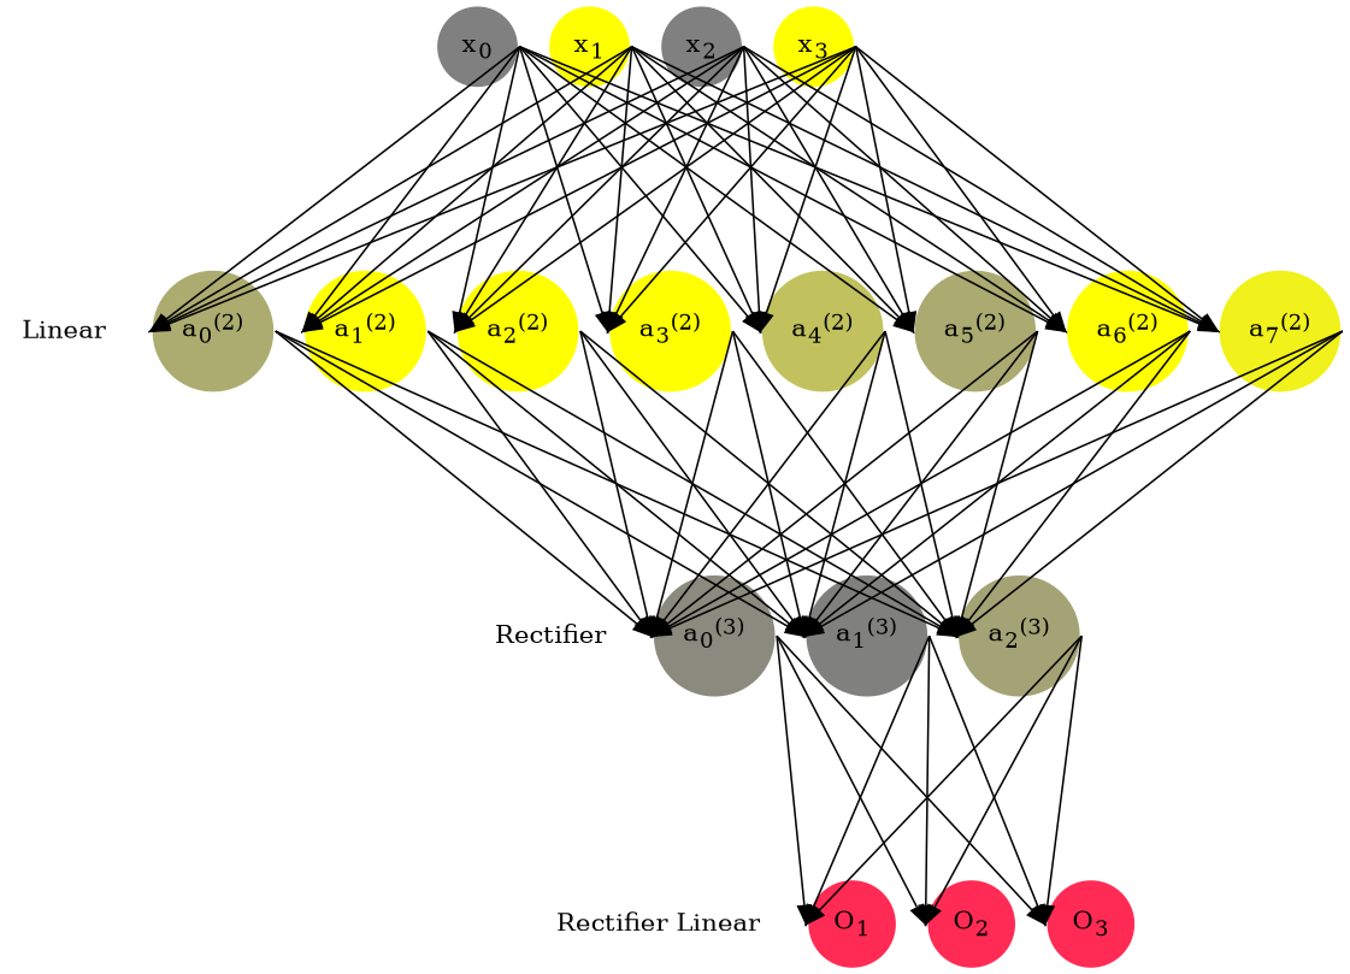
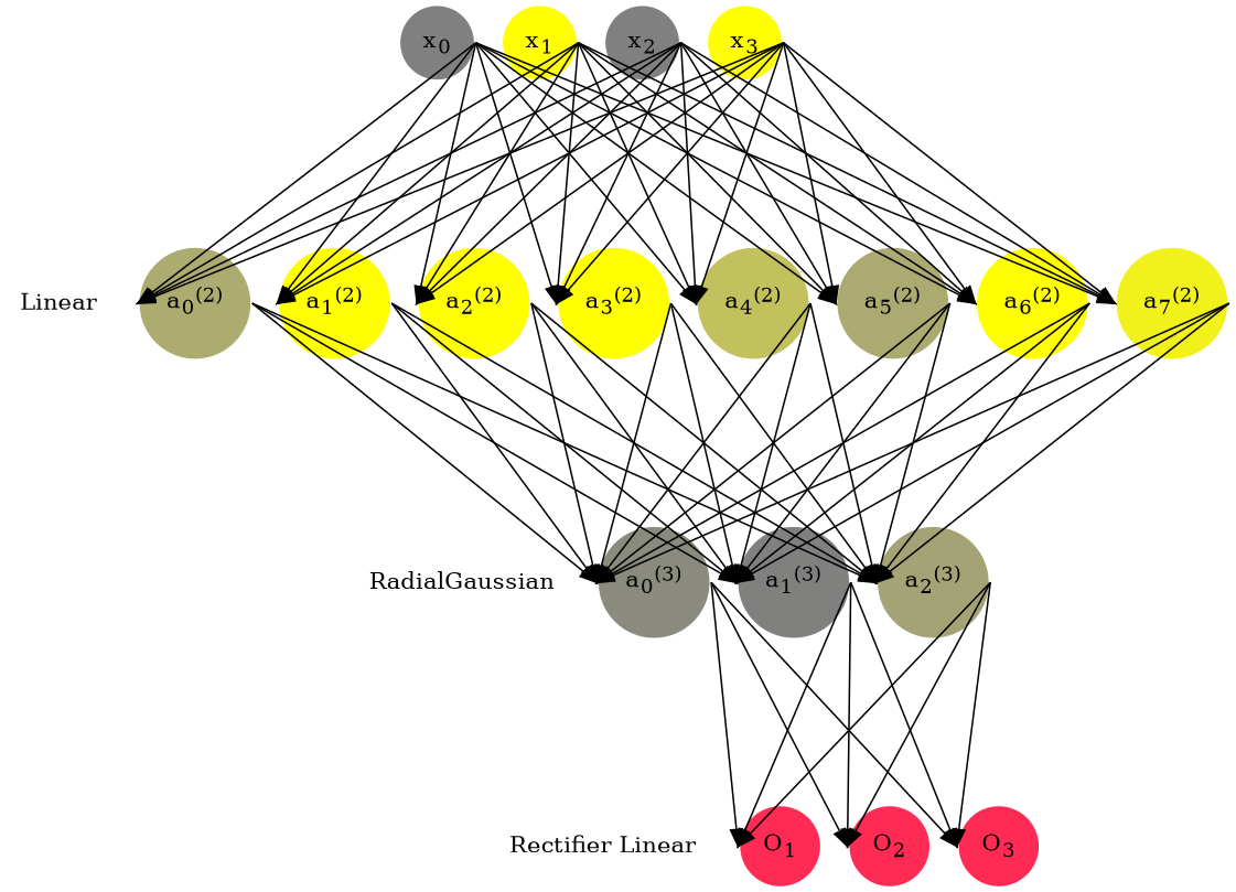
  digraph {
    rankdir=TB
    ranksep=1.4
    splines=false
    node [shape=circle style=filled]
    edge [headport=w style=solid tailport=e]
    n1 [color="0.1667, 0.0, 0.5" fillcolor="0.1667, 0.0, 0.5" label=<x<sub>0</sub>>]
    n2 [color="0.1667, 1.0, 1.0" fillcolor="0.1667, 1.0, 1.0" label=<x<sub>1</sub>>]
    n3 [color="0.1667, 0.0, 0.5" fillcolor="0.1667, 0.0, 0.5" label=<x<sub>2</sub>>]
    n4 [color="0.1667, 1.0, 1.0" fillcolor="0.1667, 1.0, 1.0" label=<x<sub>3</sub>>]
    n5 [color="0.1667, 0.346192, 0.673096" fillcolor="0.1667, 0.346192, 0.673096" label=<a<sub>0</sub><sup>(2)</sup>>]
    n6 [color="0.1667, 1.210719, 1.105360" fillcolor="0.1667, 1.210719, 1.105360" label=<a<sub>1</sub><sup>(2)</sup>>]
    n7 [color="0.1667, 1.222400, 1.111200" fillcolor="0.1667, 1.222400, 1.111200" label=<a<sub>2</sub><sup>(2)</sup>>]
    n8 [color="0.1667, 2.897725, 1.948862" fillcolor="0.1667, 2.897725, 1.948862" label=<a<sub>3</sub><sup>(2)</sup>>]
    n9 [color="0.1667, 0.509918, 0.754959" fillcolor="0.1667, 0.509918, 0.754959" label=<a<sub>4</sub><sup>(2)</sup>>]
    n10 [color="0.1667, 0.335261, 0.667630" fillcolor="0.1667, 0.335261, 0.667630" label=<a<sub>5</sub><sup>(2)</sup>>]
    n11 [color="0.1667, 2.319138, 1.659569" fillcolor="0.1667, 2.319138, 1.659569" label=<a<sub>6</sub><sup>(2)</sup>>]
    n12 [color="0.1667, 0.884977, 0.942489" fillcolor="0.1667, 0.884977, 0.942489" label=<a<sub>7</sub><sup>(2)</sup>>]
    n13 [color="0.1667, 0.079156, 0.539578" fillcolor="0.1667, 0.079156, 0.539578" label=<a<sub>0</sub><sup>(3)</sup>>]
    n14 [color="0.1667, 0.004140, 0.502070" fillcolor="0.1667, 0.004140, 0.502070" label=<a<sub>1</sub><sup>(3)</sup>>]
    n15 [color="0.1667, 0.274132, 0.637066" fillcolor="0.1667, 0.274132, 0.637066" label=<a<sub>2</sub><sup>(3)</sup>>]
    n16 [color="0.9667, 0.83, 1.0" fillcolor="0.9667, 0.83, 1.0" label=<O<sub>1</sub>>]
    n17 [color="0.9667, 0.83, 1.0" fillcolor="0.9667, 0.83, 1.0" label=<O<sub>2</sub>>]
    n18 [color="0.9667, 0.83, 1.0" fillcolor="0.9667, 0.83, 1.0" label=<O<sub>3</sub>>]
    n19 [label=Linear shape=plaintext style=""]
-   n20 [label=Rectifier shape=plaintext style=""]
+   n20 [label=RadialGaussian shape=plaintext style=""]
    n21 [label="Rectifier Linear" shape=plaintext style=""]
    subgraph sub_1 {
      n1
    }
    subgraph sub_2 {
      n2
    }
    subgraph sub_3 {
      n3
    }
    subgraph sub_4 {
      n4
    }
    subgraph sub_5 {
      n5
    }
    subgraph sub_6 {
      n6
    }
    subgraph sub_7 {
      n7
    }
    subgraph sub_8 {
      n8
    }
    subgraph sub_9 {
      n9
    }
    subgraph sub_10 {
      n10
    }
    subgraph sub_11 {
      n11
    }
    subgraph sub_12 {
      n12
    }
    subgraph sub_13 {
      n13
    }
    subgraph sub_14 {
      n14
    }
    subgraph sub_15 {
      n15
    }
    subgraph sub_16 {
      n16
    }
    subgraph sub_17 {
      n17
    }
    subgraph sub_18 {
      n18
    }
    subgraph sub_19 {
      rank=same
      n1
      n2
      n3
      n4
    }
    subgraph sub_20 {
      rank=same
      n5
      n6
      n7
      n8
      n9
      n10
      n11
      n12
    }
    subgraph sub_21 {
      rank=same
      n13
      n14
      n15
    }
    subgraph sub_22 {
      rank=same
      n16
      n17
      n18
    }
    subgraph sub_23 {
      rank=same
      n5
      n19
    }
    subgraph sub_24 {
      rank=same
      n13
      n20
    }
    subgraph sub_25 {
      rank=same
      n16
      n21
    }
    n1 -> n2 [style=invis]
    n1 -> n5
    n1 -> n6
    n1 -> n7
    n1 -> n8
    n1 -> n9
    n1 -> n10
    n1 -> n11
    n1 -> n12
    n2 -> n3 [style=invis]
    n2 -> n5
    n2 -> n6
    n2 -> n7
    n2 -> n8
    n2 -> n9
    n2 -> n10
    n2 -> n11
    n2 -> n12
    n3 -> n4 [style=invis]
    n3 -> n5
    n3 -> n6
    n3 -> n7
    n3 -> n8
    n3 -> n9
    n3 -> n10
    n3 -> n11
    n3 -> n12
    n4 -> n5
    n4 -> n6
    n4 -> n7
    n4 -> n8
    n4 -> n9
    n4 -> n10
    n4 -> n11
    n4 -> n12
    n5 -> n6 [style=invis]
    n5 -> n13
    n5 -> n14
    n5 -> n15
    n6 -> n7 [style=invis]
    n6 -> n13
    n6 -> n14
    n6 -> n15
    n7 -> n8 [style=invis]
    n7 -> n13
    n7 -> n14
    n7 -> n15
    n8 -> n9 [style=invis]
    n8 -> n13
    n8 -> n14
    n8 -> n15
    n9 -> n10 [style=invis]
    n9 -> n13
    n9 -> n14
    n9 -> n15
    n10 -> n11 [style=invis]
    n10 -> n13
    n10 -> n14
    n10 -> n15
    n11 -> n12 [style=invis]
    n11 -> n13
    n11 -> n14
    n11 -> n15
    n12 -> n13
    n12 -> n14
    n12 -> n15
    n13 -> n14 [style=invis]
    n13 -> n16
    n13 -> n17
    n13 -> n18
    n14 -> n15 [style=invis]
    n14 -> n16
    n14 -> n17
    n14 -> n18
    n15 -> n16
    n15 -> n17
    n15 -> n18
    n16 -> n17 [style=invis]
    n17 -> n18 [style=invis]
    n19 -> n5 [style=invis]
    n20 -> n13 [style=invis]
    n21 -> n16 [style=invis]
  }
